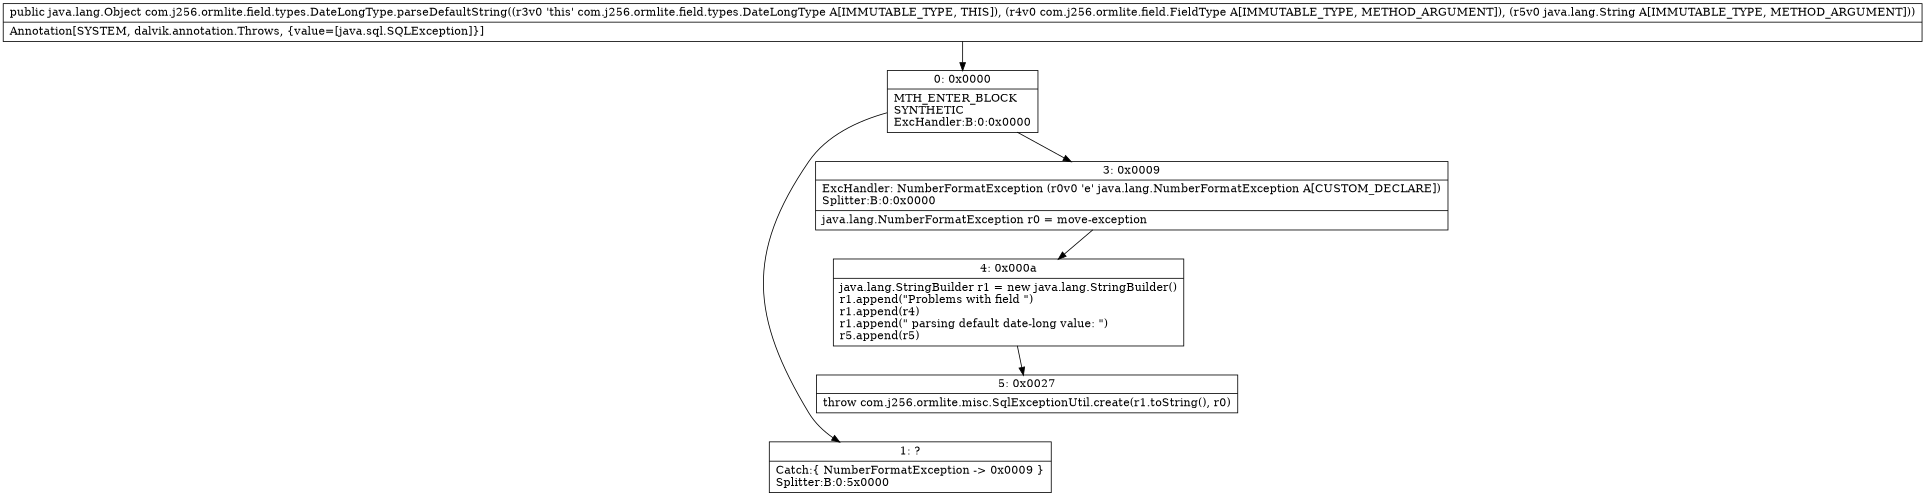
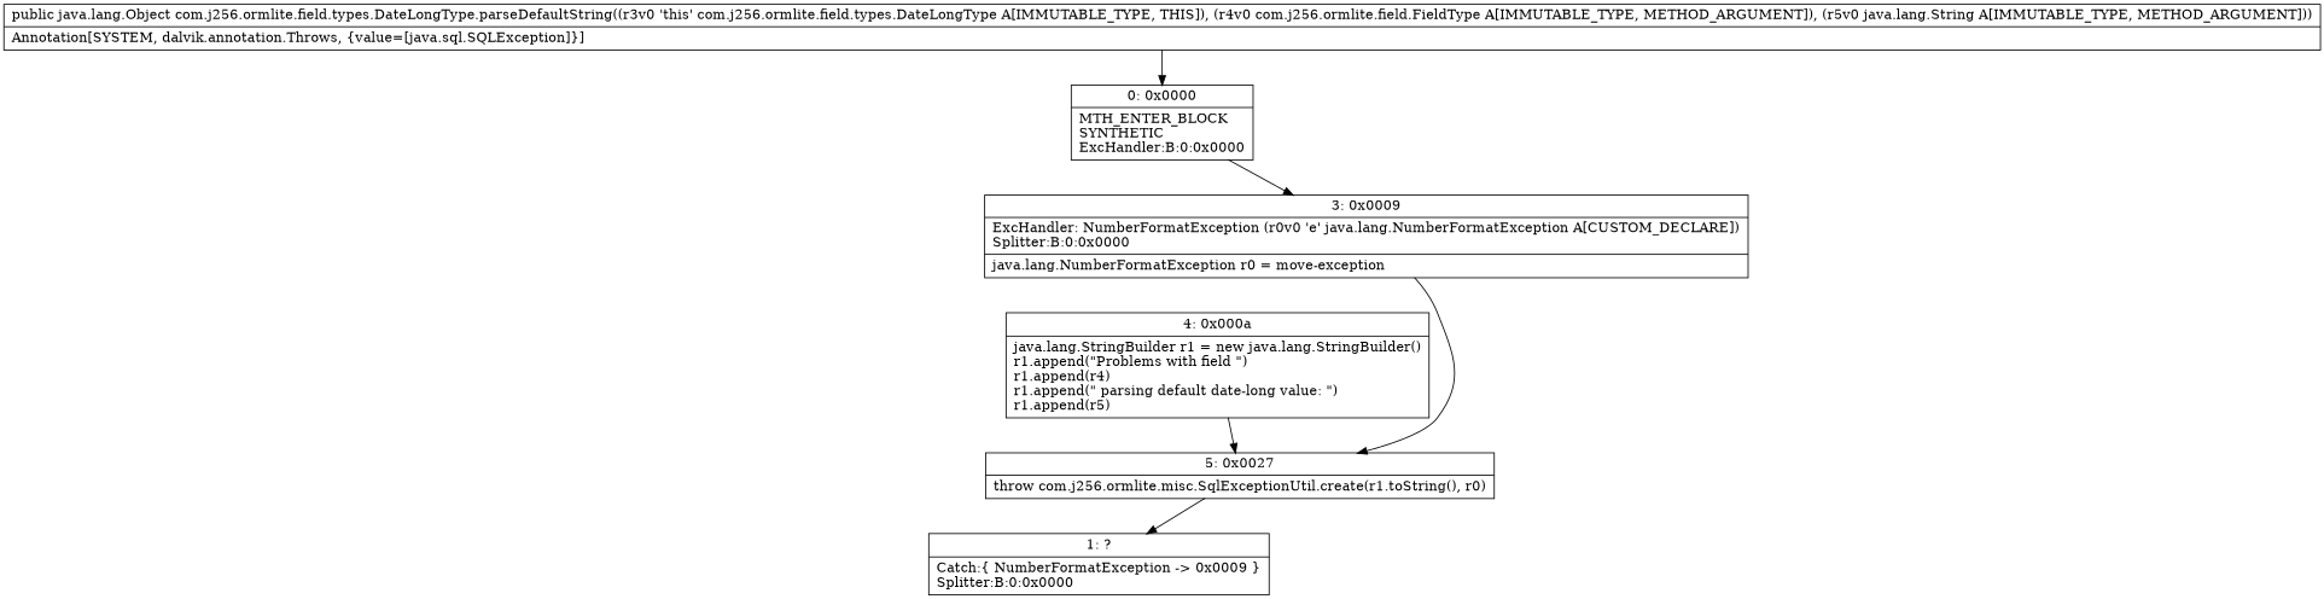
  digraph {
    node [shape=record]
    n1 [label="{0\:\ 0x0000|MTH_ENTER_BLOCK\lSYNTHETIC\lExcHandler:B:0:0x0000\l}"]
-   n2 [label="{1\:\ ?|Catch:\{ NumberFormatException \-\> 0x0009 \}\lSplitter:B:0:5x0000\l}"]
+   n2 [label="{1\:\ ?|Catch:\{ NumberFormatException \-\> 0x0009 \}\lSplitter:B:0:0x0000\l}"]
    n3 [label="{3\:\ 0x0009|ExcHandler: NumberFormatException (r0v0 'e' java.lang.NumberFormatException A[CUSTOM_DECLARE])\lSplitter:B:0:0x0000\l|java.lang.NumberFormatException r0 = move\-exception\l}"]
-   n4 [label="{4\:\ 0x000a|java.lang.StringBuilder r1 = new java.lang.StringBuilder()\lr1.append(\"Problems with field \")\lr1.append(r4)\lr1.append(\" parsing default date\-long value: \")\lr5.append(r5)\l}"]
+   n4 [label="{4\:\ 0x000a|java.lang.StringBuilder r1 = new java.lang.StringBuilder()\lr1.append(\"Problems with field \")\lr1.append(r4)\lr1.append(\" parsing default date\-long value: \")\lr1.append(r5)\l}"]
    n5 [label="{5\:\ 0x0027|throw com.j256.ormlite.misc.SqlExceptionUtil.create(r1.toString(), r0)\l}"]
    n6 [label="{public java.lang.Object com.j256.ormlite.field.types.DateLongType.parseDefaultString((r3v0 'this' com.j256.ormlite.field.types.DateLongType A[IMMUTABLE_TYPE, THIS]), (r4v0 com.j256.ormlite.field.FieldType A[IMMUTABLE_TYPE, METHOD_ARGUMENT]), (r5v0 java.lang.String A[IMMUTABLE_TYPE, METHOD_ARGUMENT]))  | Annotation[SYSTEM, dalvik.annotation.Throws, \{value=[java.sql.SQLException]\}]\l}"]
-   n1 -> n2
+   n5 -> n2
    n1 -> n3
-   n3 -> n4
+   n3 -> n5
    n4 -> n5
    n6 -> n1
  }
